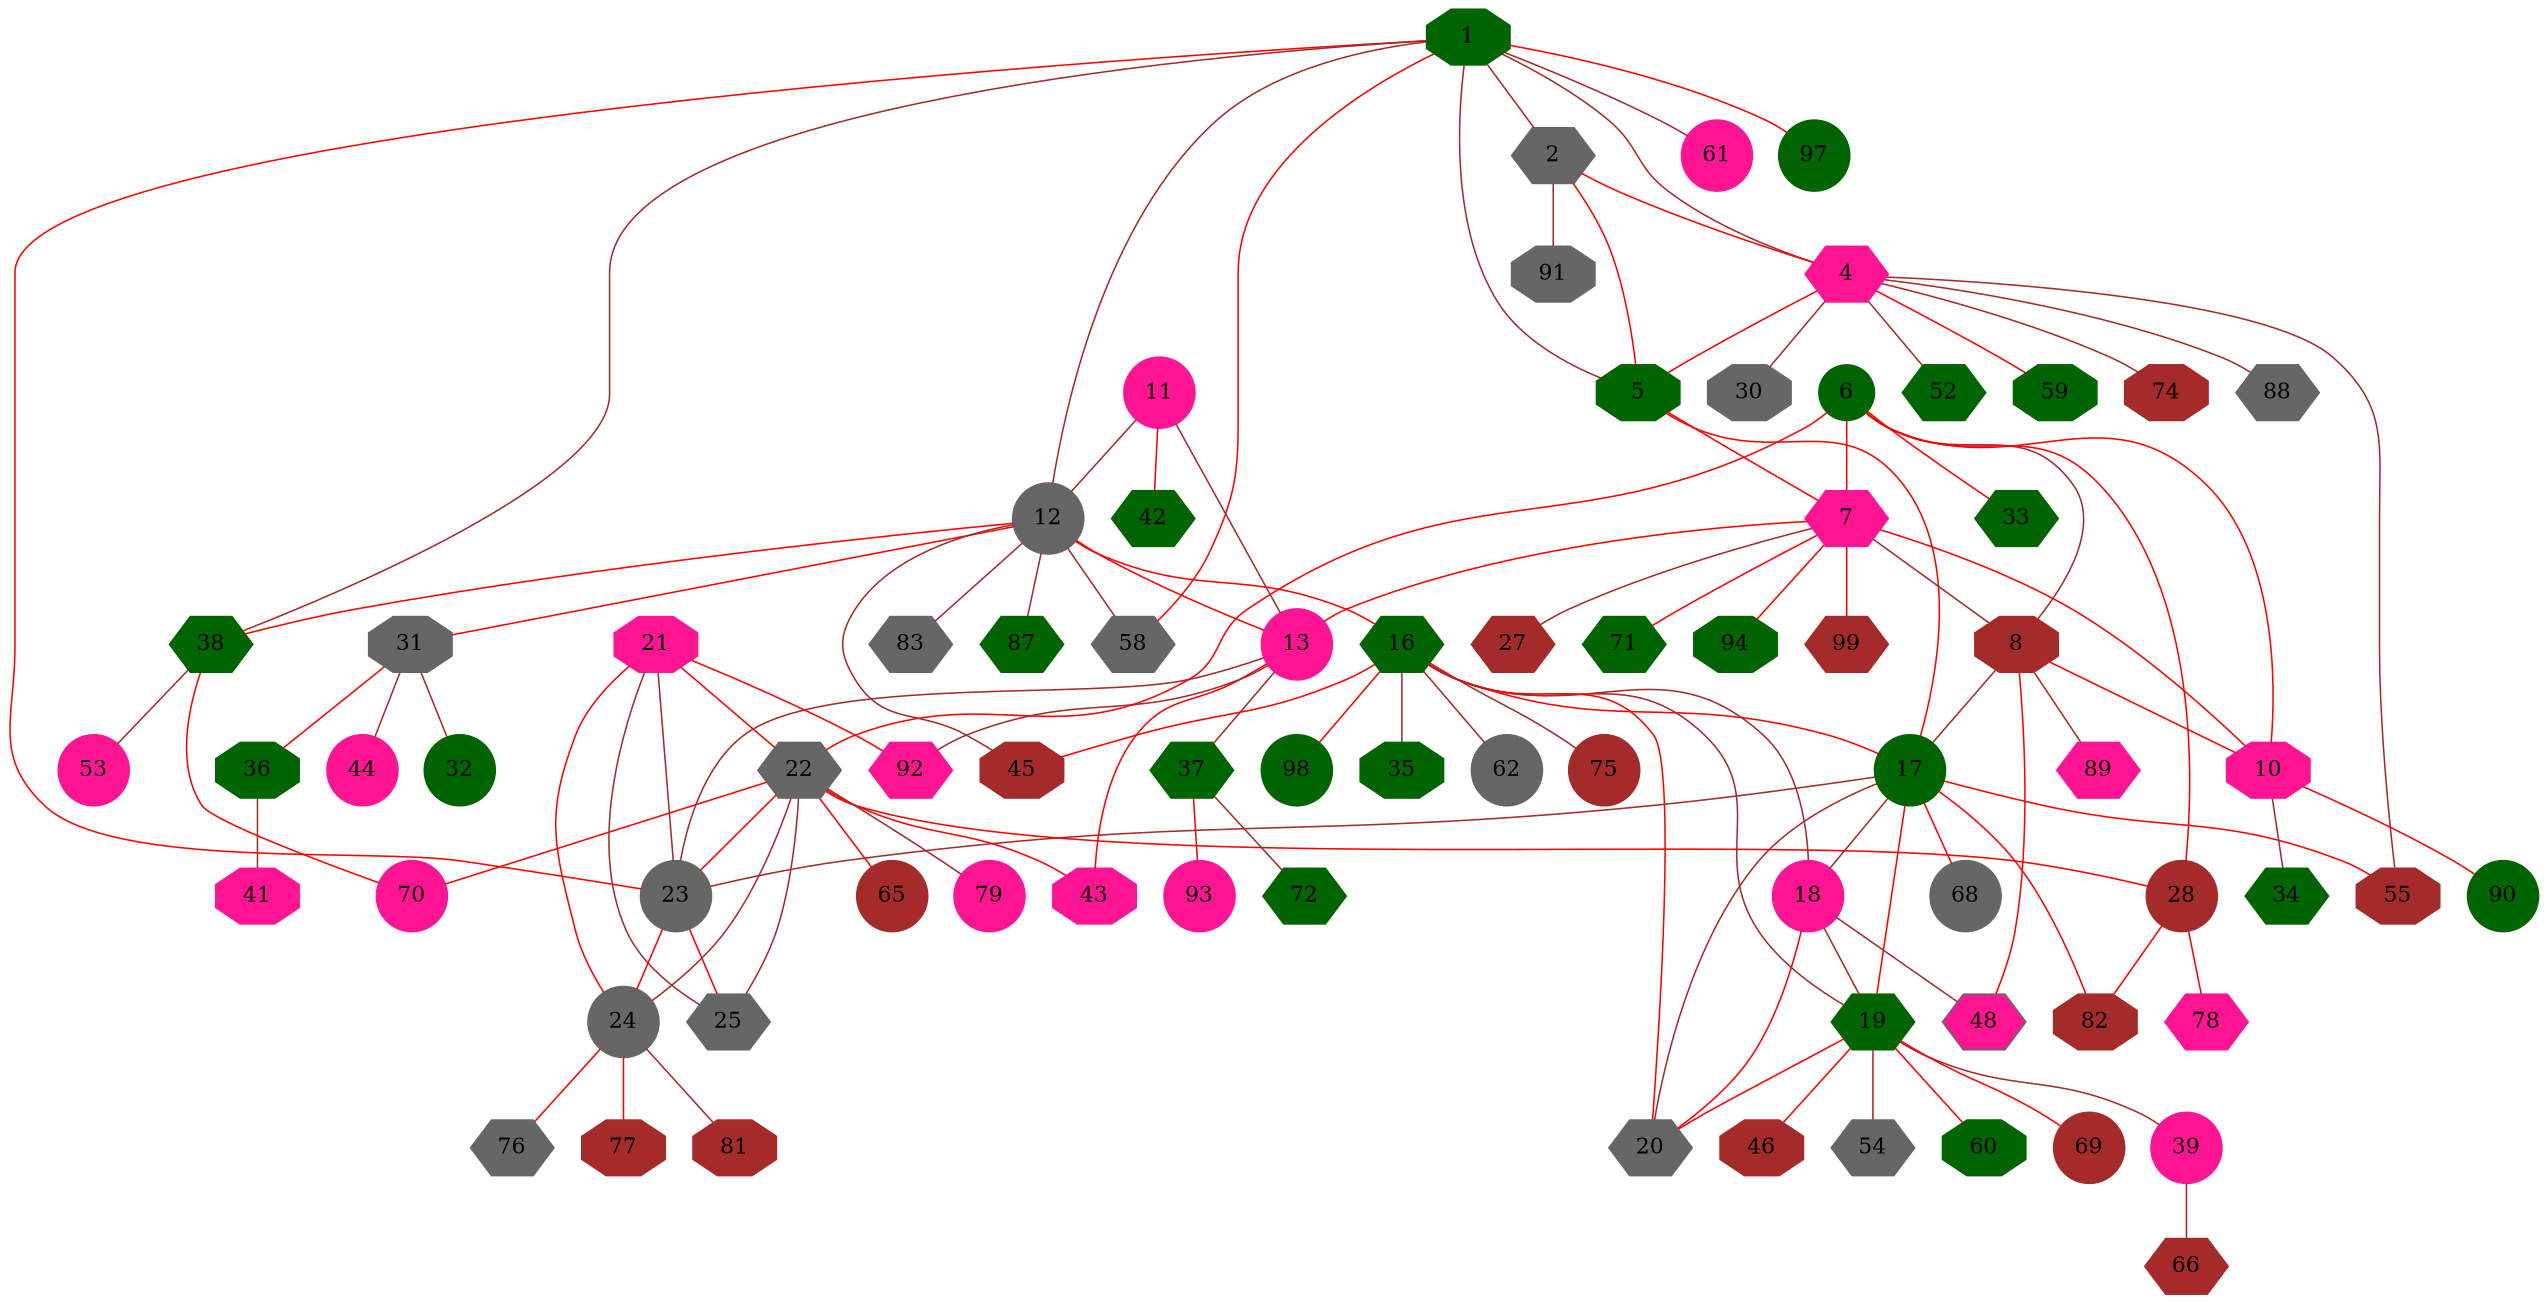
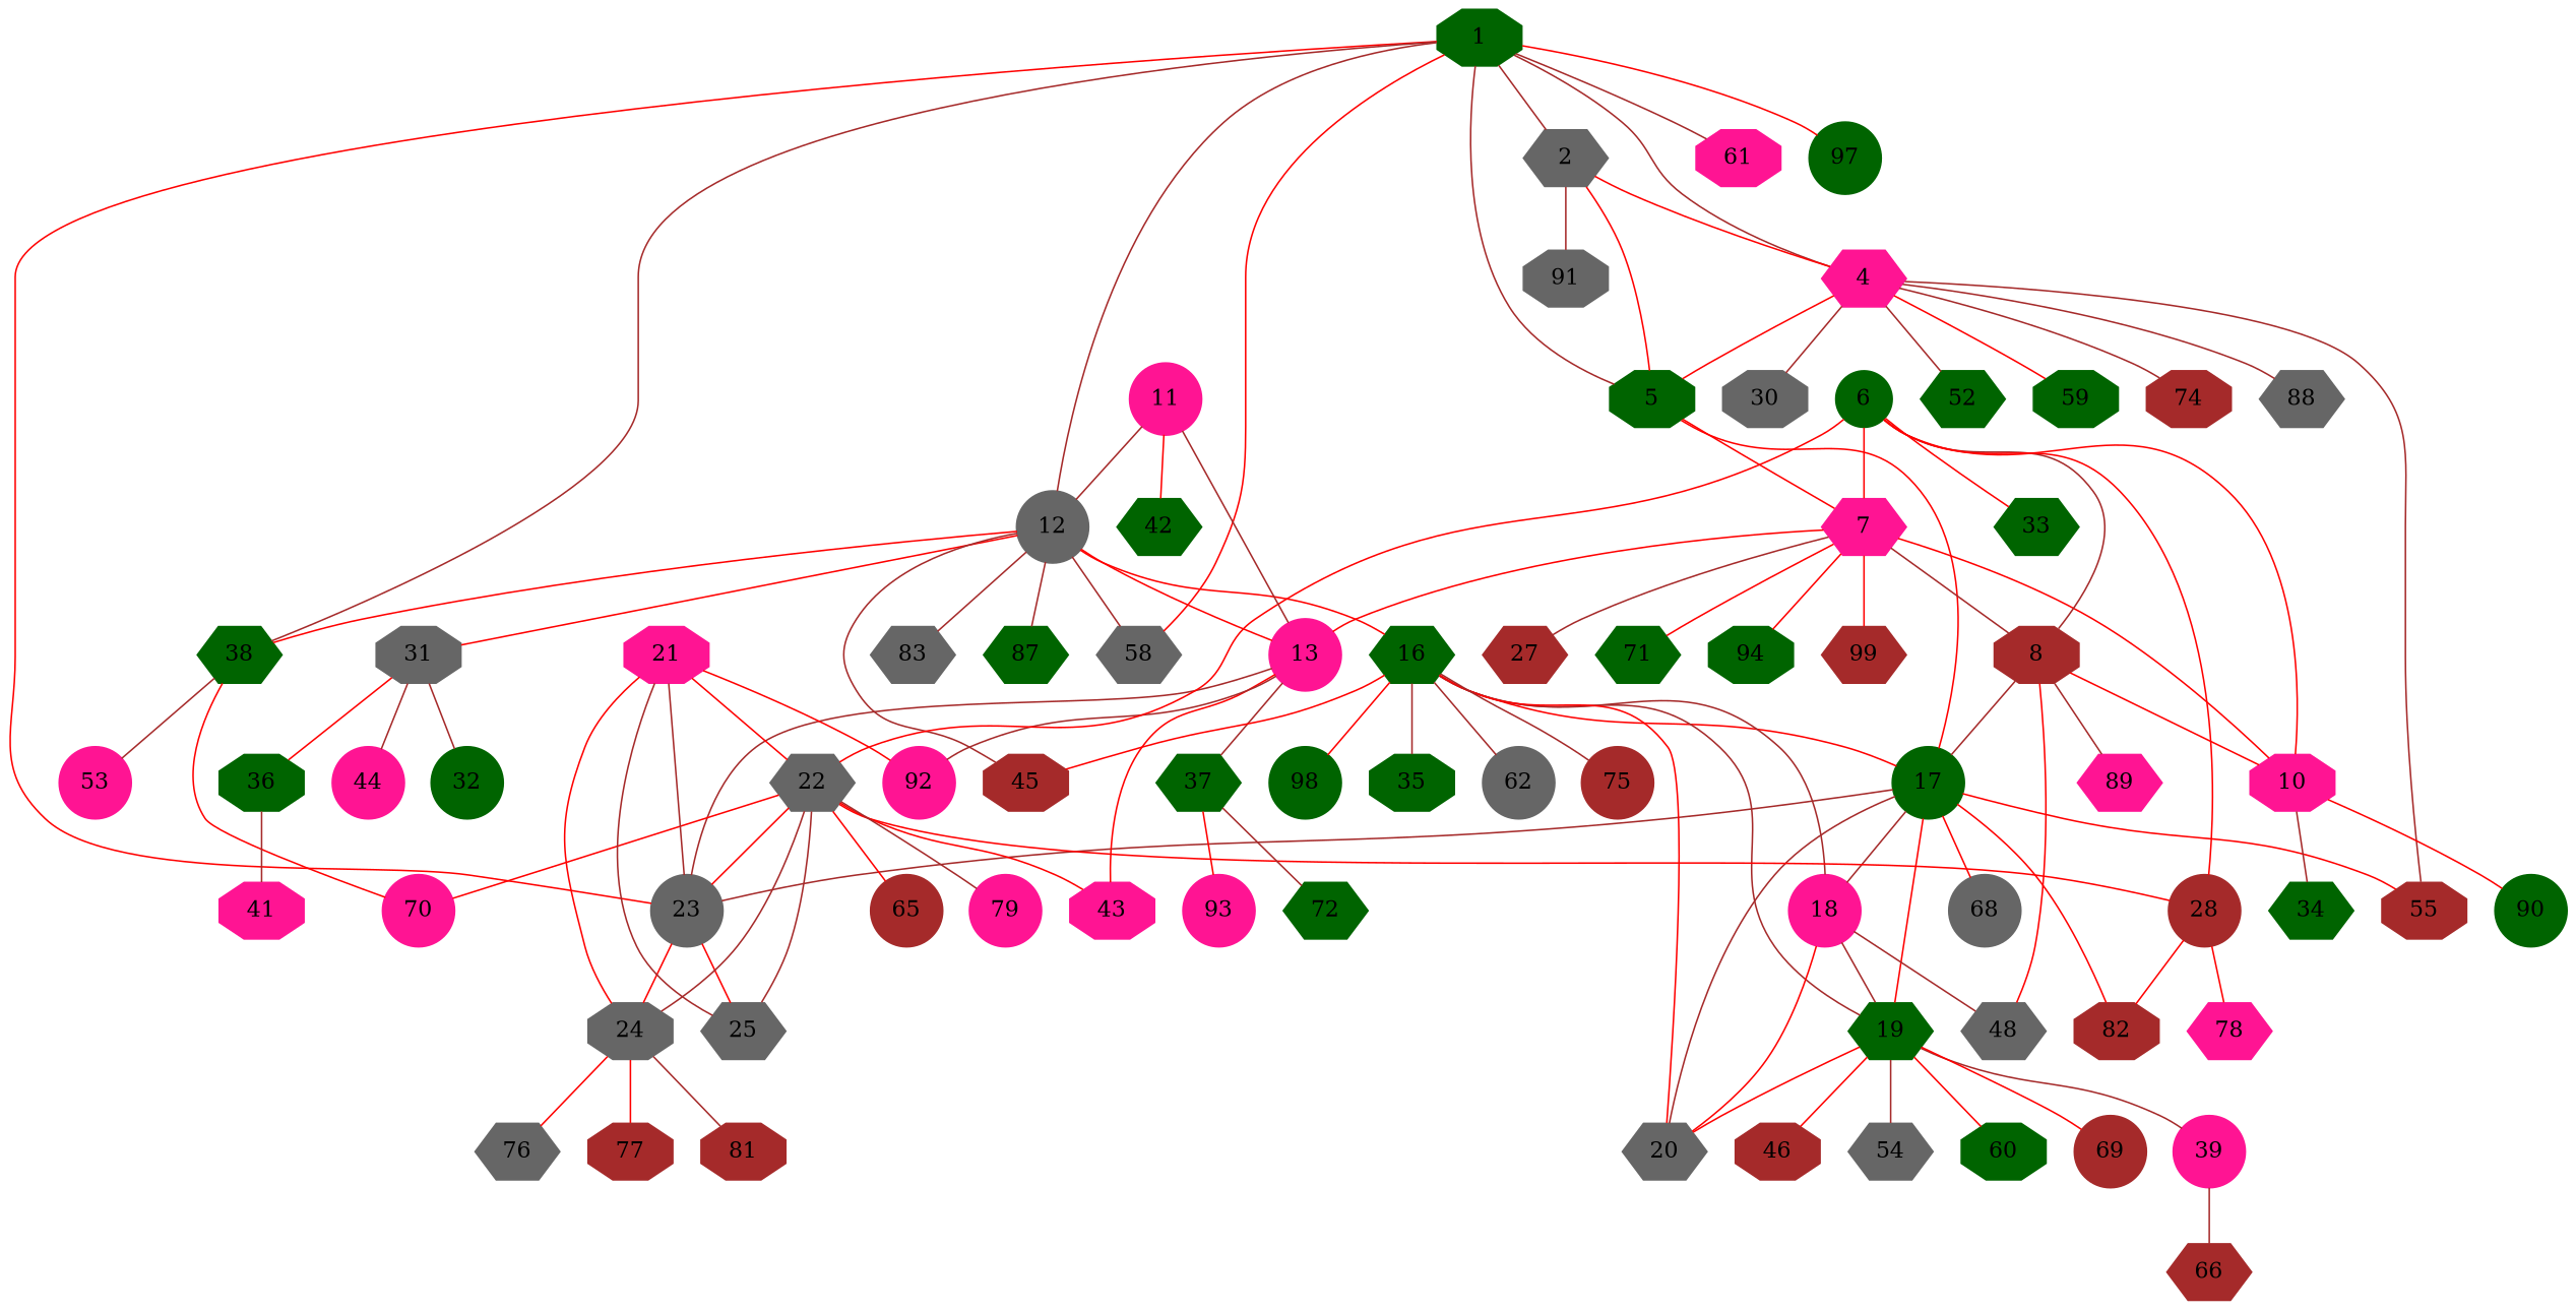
  graph {
    node [color=darkgreen shape=hexagon style=filled]
    edge [color=red]
    1 [shape=octagon super="+3"]
    2 [color=gray40 super="+26"]
    4 [color=deeppink super="+49"]
    5 [shape=octagon]
    12 [color=gray40 shape=circle super="+50"]
    23 [color=gray40 shape=circle]
    38 [super="+51"]
    58 [color=gray40 super="+67"]
-   61 [color=deeppink shape=circle]
+   61 [color=deeppink shape=octagon]
    97 [shape=circle]
    91 [color=gray40 shape=octagon]
    30 [color=gray40 shape=octagon]
    52
    55 [color=brown shape=octagon]
    59 [shape=octagon]
    74 [color=brown shape=octagon]
    88 [color=gray40]
    7 [color=deeppink super="+9"]
    17 [shape=circle super="+57"]
    13 [color=deeppink shape=circle super="+15"]
    16 [super="+63"]
    31 [color=gray40 shape=octagon super="+95"]
    45 [color=brown shape=octagon]
    83 [color=gray40]
    87
-   24 [color=gray40 shape=circle super="+56"]
+   24 [color=gray40 shape=octagon super="+56"]
    25 [color=gray40]
    70 [color=deeppink shape=circle]
    53 [color=deeppink shape=circle]
    8 [color=brown shape=octagon super="+80"]
    10 [color=deeppink shape=octagon super="+47"]
    27 [color=brown]
    71
    94 [shape=octagon]
    99 [color=brown]
    18 [color=deeppink shape=circle super="+40"]
    19
    20 [color=gray40]
    68 [color=gray40 shape=circle]
    82 [color=brown shape=octagon]
    6 [shape=circle super="+85"]
    22 [color=gray40 super="+29"]
    28 [color=brown shape=circle super="+64"]
    33
-   48 [color=gray40 super="+84" fillcolor=deeppink]
+   48 [color=gray40 super="+84"]
    89 [color=deeppink]
    34 [super="+73"]
    90 [shape=circle]
    43 [color=deeppink shape=octagon]
    65 [color=brown shape=circle]
    79 [color=deeppink shape=circle]
    78 [color=deeppink]
    37
-   92 [color=deeppink]
+   92 [color=deeppink shape=circle]
    11 [color=deeppink shape=circle super="+14"]
    42
    35 [shape=octagon]
    62 [color=gray40 shape=circle]
    75 [color=brown shape=circle]
    98 [shape=circle]
    32 [shape=circle]
    36 [shape=octagon]
    44 [color=deeppink shape=circle]
    72
    93 [color=deeppink shape=circle]
    39 [color=deeppink shape=circle]
    46 [color=brown shape=octagon]
    54 [color=gray40]
    60 [shape=octagon]
    69 [color=brown shape=circle super="+86"]
    66 [color=brown]
    21 [color=deeppink shape=octagon super="+100"]
    76 [color=gray40]
    77 [color=brown shape=octagon]
    81 [color=brown shape=octagon]
    41 [color=deeppink shape=octagon super="+96"]
    1 -- 2 [color=brown weight=2]
    1 -- 4 [color=brown weight=2]
    1 -- 5 [color=brown weight=2]
    1 -- 12 [color=brown weight=2]
    1 -- 23
    1 -- 38 [color=brown]
    1 -- 58
    1 -- 61 [color=brown]
    1 -- 97
    2 -- 4
    2 -- 5
    2 -- 91 [color=brown]
    4 -- 5
    4 -- 30 [color=brown]
    4 -- 52 [color=brown]
    4 -- 55 [color=brown]
    4 -- 59
    4 -- 74 [color=brown]
    4 -- 88 [color=brown]
    5 -- 7
    5 -- 17
    12 -- 38
    12 -- 58 [color=brown]
    12 -- 13 [weight=2]
    12 -- 16 [weight=2]
    12 -- 31
    12 -- 45 [color=brown]
    12 -- 83 [color=brown]
    12 -- 87 [color=brown]
    23 -- 24
    23 -- 25
    38 -- 70
    38 -- 53 [color=brown]
    7 -- 13
    7 -- 8 [color=brown weight=2]
    7 -- 10 [weight=2]
    7 -- 27 [color=brown]
    7 -- 71
    7 -- 94
    7 -- 99
    17 -- 23 [color=brown]
    17 -- 55
    17 -- 18 [color=brown]
    17 -- 19
    17 -- 20 [color=brown]
    17 -- 68
    17 -- 82
    13 -- 23 [color=brown]
    13 -- 43
    13 -- 37 [color=brown]
    13 -- 92 [color=brown]
    16 -- 17
    16 -- 45
    16 -- 18 [color=brown]
    16 -- 19 [color=brown]
    16 -- 20
    16 -- 35 [color=brown]
    16 -- 62 [color=brown]
    16 -- 75 [color=brown]
    16 -- 98
    31 -- 32 [color=brown]
    31 -- 36
    31 -- 44 [color=brown]
    24 -- 76
    24 -- 77
    24 -- 81 [color=brown]
    8 -- 17 [color=brown]
    8 -- 10
    8 -- 48
    8 -- 89 [color=brown]
    10 -- 34 [color=brown]
    10 -- 90
    18 -- 19 [color=brown]
    18 -- 20
    18 -- 48 [color=brown]
    19 -- 20
    19 -- 39 [color=brown]
    19 -- 46
    19 -- 54 [color=brown]
    19 -- 60
    19 -- 69
    6 -- 7 [weight=2]
    6 -- 8 [color=brown]
    6 -- 10
    6 -- 22
    6 -- 28
    6 -- 33
    22 -- 23
    22 -- 24 [color=brown]
    22 -- 25 [color=brown]
    22 -- 70
    22 -- 28
    22 -- 43
    22 -- 65
    22 -- 79 [color=brown]
    28 -- 82
    28 -- 78
    37 -- 72 [color=brown]
    37 -- 93
    11 -- 12 [color=brown weight=2]
    11 -- 13 [color=brown weight=4]
    11 -- 42
    36 -- 41 [color=brown]
    39 -- 66 [color=brown]
    21 -- 23 [color=brown]
    21 -- 24
    21 -- 25 [color=brown]
    21 -- 22
    21 -- 92
  }
